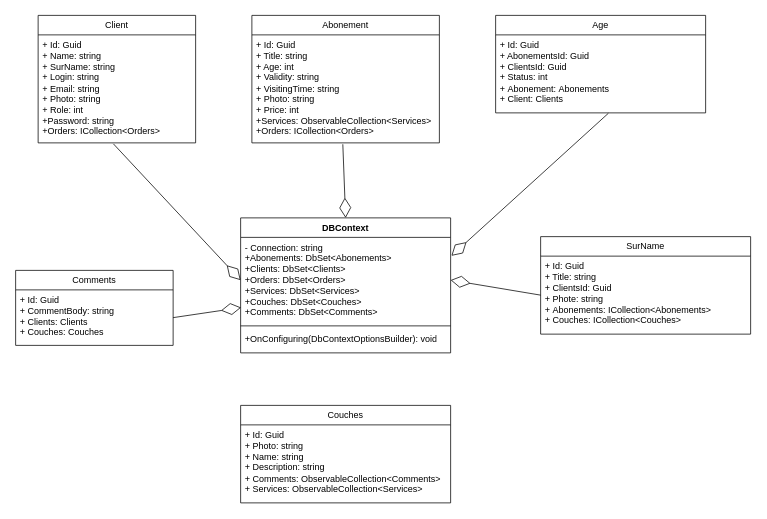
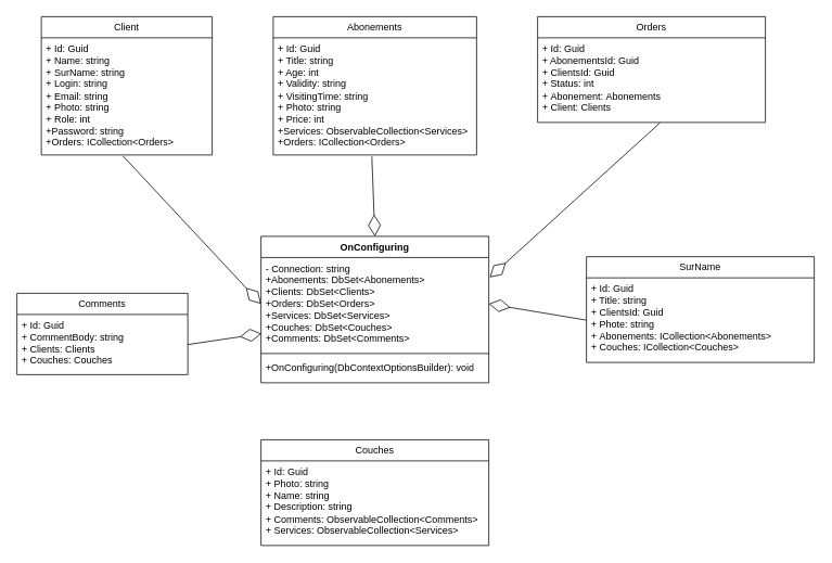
  <mxCell id="0" />
  <mxCell id="1" parent="0" />
- <mxCell id="2" value="DBContext" style="swimlane;fontStyle=1;align=center;verticalAlign=top;childLayout=stackLayout;horizontal=1;startSize=26;horizontalStack=0;resizeParent=1;resizeParentMax=0;resizeLast=0;collapsible=1;marginBottom=0;whiteSpace=wrap;html=1;" vertex="1" parent="1"><mxGeometry x="320" y="290" width="280" height="180" as="geometry"><mxRectangle x="320" y="500" width="100" height="30" as="alternateBounds" /></mxGeometry></mxCell>
+ <mxCell id="2" value="OnConfiguring" style="swimlane;fontStyle=1;align=center;verticalAlign=top;childLayout=stackLayout;horizontal=1;startSize=26;horizontalStack=0;resizeParent=1;resizeParentMax=0;resizeLast=0;collapsible=1;marginBottom=0;whiteSpace=wrap;html=1;" vertex="1" parent="1"><mxGeometry x="320" y="290" width="280" height="180" as="geometry"><mxRectangle x="320" y="500" width="100" height="30" as="alternateBounds" /></mxGeometry></mxCell>
  <mxCell id="3" value="- Connection: string&lt;br&gt;+Abonements:&amp;nbsp;DbSet&amp;lt;Abonements&amp;gt;&lt;br&gt;+Clients:&amp;nbsp;DbSet&amp;lt;Clients&amp;gt;&lt;br&gt;+Orders:&amp;nbsp;DbSet&amp;lt;Orders&amp;gt;&lt;br&gt;+Services:&amp;nbsp;DbSet&amp;lt;Services&amp;gt;&lt;br&gt;+Couches:&amp;nbsp;DbSet&amp;lt;Couches&amp;gt;&lt;br&gt;+Comments:&amp;nbsp;DbSet&amp;lt;Comments&amp;gt;" style="text;strokeColor=none;fillColor=none;align=left;verticalAlign=top;spacingLeft=4;spacingRight=4;overflow=hidden;rotatable=0;points=[[0,0.5],[1,0.5]];portConstraint=eastwest;whiteSpace=wrap;html=1;" vertex="1" parent="2"><mxGeometry y="26" width="280" height="114" as="geometry" /></mxCell>
  <mxCell id="4" value="" style="line;strokeWidth=1;fillColor=none;align=left;verticalAlign=middle;spacingTop=-1;spacingLeft=3;spacingRight=3;rotatable=0;labelPosition=right;points=[];portConstraint=eastwest;strokeColor=inherit;" vertex="1" parent="2"><mxGeometry y="140" width="280" height="8" as="geometry" /></mxCell>
  <mxCell id="5" value="+OnConfiguring(DbContextOptionsBuilder): void" style="text;strokeColor=none;fillColor=none;align=left;verticalAlign=top;spacingLeft=4;spacingRight=4;overflow=hidden;rotatable=0;points=[[0,0.5],[1,0.5]];portConstraint=eastwest;whiteSpace=wrap;html=1;" vertex="1" parent="2"><mxGeometry y="148" width="280" height="32" as="geometry" /></mxCell>
- <mxCell id="6" value="Abonement" style="swimlane;fontStyle=0;childLayout=stackLayout;horizontal=1;startSize=26;fillColor=none;horizontalStack=0;resizeParent=1;resizeParentMax=0;resizeLast=0;collapsible=1;marginBottom=0;whiteSpace=wrap;html=1;" vertex="1" parent="1"><mxGeometry x="335" y="20" width="250" height="170" as="geometry"><mxRectangle x="-190" y="760" width="110" height="30" as="alternateBounds" /></mxGeometry></mxCell>
+ <mxCell id="6" value="Abonements" style="swimlane;fontStyle=0;childLayout=stackLayout;horizontal=1;startSize=26;fillColor=none;horizontalStack=0;resizeParent=1;resizeParentMax=0;resizeLast=0;collapsible=1;marginBottom=0;whiteSpace=wrap;html=1;" vertex="1" parent="1"><mxGeometry x="335" y="20" width="250" height="170" as="geometry"><mxRectangle x="-190" y="760" width="110" height="30" as="alternateBounds" /></mxGeometry></mxCell>
  <mxCell id="7" value="+ Id: Guid&lt;br style=&quot;border-color: var(--border-color);&quot;&gt;+ Title: string&lt;br style=&quot;border-color: var(--border-color);&quot;&gt;+ Age: int&lt;br style=&quot;border-color: var(--border-color);&quot;&gt;+&amp;nbsp;Validity:&amp;nbsp;string&lt;br style=&quot;border-color: var(--border-color);&quot;&gt;+&amp;nbsp;VisitingTime:&amp;nbsp;string&lt;br style=&quot;border-color: var(--border-color);&quot;&gt;+&amp;nbsp;Photo: string&lt;br style=&quot;border-color: var(--border-color);&quot;&gt;+ Price: int&lt;br&gt;+Services: ObservableCollection&amp;lt;Services&amp;gt;&lt;br style=&quot;border-color: var(--border-color);&quot;&gt;+Orders:&amp;nbsp;ICollection&amp;lt;Orders&amp;gt;" style="text;strokeColor=none;fillColor=none;align=left;verticalAlign=top;spacingLeft=4;spacingRight=4;overflow=hidden;rotatable=0;points=[[0,0.5],[1,0.5]];portConstraint=eastwest;whiteSpace=wrap;html=1;" vertex="1" parent="6"><mxGeometry y="26" width="250" height="144" as="geometry" /></mxCell>
  <mxCell id="8" value="Client" style="swimlane;fontStyle=0;childLayout=stackLayout;horizontal=1;startSize=26;fillColor=none;horizontalStack=0;resizeParent=1;resizeParentMax=0;resizeLast=0;collapsible=1;marginBottom=0;whiteSpace=wrap;html=1;" vertex="1" parent="1"><mxGeometry x="50" y="20" width="210" height="170" as="geometry"><mxRectangle x="-190" y="760" width="110" height="30" as="alternateBounds" /></mxGeometry></mxCell>
  <mxCell id="9" value="+ Id: Guid&lt;br style=&quot;border-color: var(--border-color);&quot;&gt;+ Name: string&lt;br style=&quot;border-color: var(--border-color);&quot;&gt;+ SurName: string&lt;br style=&quot;border-color: var(--border-color);&quot;&gt;+&amp;nbsp;Login:&amp;nbsp;string&lt;br style=&quot;border-color: var(--border-color);&quot;&gt;+&amp;nbsp;Email:&amp;nbsp;string&lt;br style=&quot;border-color: var(--border-color);&quot;&gt;+&amp;nbsp;Photo: string&lt;br style=&quot;border-color: var(--border-color);&quot;&gt;+ Role: int&lt;br&gt;+Password: string&amp;nbsp;&lt;br style=&quot;border-color: var(--border-color);&quot;&gt;+Orders:&amp;nbsp;ICollection&amp;lt;Orders&amp;gt;" style="text;strokeColor=none;fillColor=none;align=left;verticalAlign=top;spacingLeft=4;spacingRight=4;overflow=hidden;rotatable=0;points=[[0,0.5],[1,0.5]];portConstraint=eastwest;whiteSpace=wrap;html=1;" vertex="1" parent="8"><mxGeometry y="26" width="210" height="144" as="geometry" /></mxCell>
  <mxCell id="10" value="Comments" style="swimlane;fontStyle=0;childLayout=stackLayout;horizontal=1;startSize=26;fillColor=none;horizontalStack=0;resizeParent=1;resizeParentMax=0;resizeLast=0;collapsible=1;marginBottom=0;whiteSpace=wrap;html=1;" vertex="1" parent="1"><mxGeometry x="20" y="360" width="210" height="100" as="geometry"><mxRectangle x="-190" y="760" width="110" height="30" as="alternateBounds" /></mxGeometry></mxCell>
  <mxCell id="11" value="+ Id: Guid&lt;br style=&quot;border-color: var(--border-color);&quot;&gt;+ CommentBody: string&lt;br style=&quot;border-color: var(--border-color);&quot;&gt;+&amp;nbsp;Clients:&amp;nbsp;Clients&lt;br&gt;+&amp;nbsp;Couches:&amp;nbsp;Couches" style="text;strokeColor=none;fillColor=none;align=left;verticalAlign=top;spacingLeft=4;spacingRight=4;overflow=hidden;rotatable=0;points=[[0,0.5],[1,0.5]];portConstraint=eastwest;whiteSpace=wrap;html=1;" vertex="1" parent="10"><mxGeometry y="26" width="210" height="74" as="geometry" /></mxCell>
  <mxCell id="12" value="Couches" style="swimlane;fontStyle=0;childLayout=stackLayout;horizontal=1;startSize=26;fillColor=none;horizontalStack=0;resizeParent=1;resizeParentMax=0;resizeLast=0;collapsible=1;marginBottom=0;whiteSpace=wrap;html=1;" vertex="1" parent="1"><mxGeometry x="320" y="540" width="280" height="130" as="geometry"><mxRectangle x="-190" y="760" width="110" height="30" as="alternateBounds" /></mxGeometry></mxCell>
  <mxCell id="13" value="+ Id: Guid&lt;br style=&quot;border-color: var(--border-color);&quot;&gt;+ Photo: string&lt;br style=&quot;border-color: var(--border-color);&quot;&gt;+ Name: string&lt;br style=&quot;border-color: var(--border-color);&quot;&gt;+&amp;nbsp;Description:&amp;nbsp;string&lt;br style=&quot;border-color: var(--border-color);&quot;&gt;+&amp;nbsp;Comments:&amp;nbsp;ObservableCollection&amp;lt;Comments&amp;gt;&lt;br&gt;+&amp;nbsp;Services:&amp;nbsp;ObservableCollection&amp;lt;Services&amp;gt;" style="text;strokeColor=none;fillColor=none;align=left;verticalAlign=top;spacingLeft=4;spacingRight=4;overflow=hidden;rotatable=0;points=[[0,0.5],[1,0.5]];portConstraint=eastwest;whiteSpace=wrap;html=1;" vertex="1" parent="12"><mxGeometry y="26" width="280" height="104" as="geometry" /></mxCell>
- <mxCell id="14" value="Age" style="swimlane;fontStyle=0;childLayout=stackLayout;horizontal=1;startSize=26;fillColor=none;horizontalStack=0;resizeParent=1;resizeParentMax=0;resizeLast=0;collapsible=1;marginBottom=0;whiteSpace=wrap;html=1;" vertex="1" parent="1"><mxGeometry x="660" y="20" width="280" height="130" as="geometry"><mxRectangle x="-190" y="760" width="110" height="30" as="alternateBounds" /></mxGeometry></mxCell>
+ <mxCell id="14" value="Orders" style="swimlane;fontStyle=0;childLayout=stackLayout;horizontal=1;startSize=26;fillColor=none;horizontalStack=0;resizeParent=1;resizeParentMax=0;resizeLast=0;collapsible=1;marginBottom=0;whiteSpace=wrap;html=1;" vertex="1" parent="1"><mxGeometry x="660" y="20" width="280" height="130" as="geometry"><mxRectangle x="-190" y="760" width="110" height="30" as="alternateBounds" /></mxGeometry></mxCell>
  <mxCell id="15" value="+ Id: Guid&lt;br style=&quot;border-color: var(--border-color);&quot;&gt;+ AbonementsId: Guid&lt;br style=&quot;border-color: var(--border-color);&quot;&gt;+ ClientsId: Guid&lt;br style=&quot;border-color: var(--border-color);&quot;&gt;+&amp;nbsp;Status:&amp;nbsp;int&lt;br style=&quot;border-color: var(--border-color);&quot;&gt;+&amp;nbsp;Abonement:&amp;nbsp;Abonements&lt;br&gt;+&amp;nbsp;Client:&amp;nbsp;Clients" style="text;strokeColor=none;fillColor=none;align=left;verticalAlign=top;spacingLeft=4;spacingRight=4;overflow=hidden;rotatable=0;points=[[0,0.5],[1,0.5]];portConstraint=eastwest;whiteSpace=wrap;html=1;" vertex="1" parent="14"><mxGeometry y="26" width="280" height="104" as="geometry" /></mxCell>
  <mxCell id="16" value="SurName" style="swimlane;fontStyle=0;childLayout=stackLayout;horizontal=1;startSize=26;fillColor=none;horizontalStack=0;resizeParent=1;resizeParentMax=0;resizeLast=0;collapsible=1;marginBottom=0;whiteSpace=wrap;html=1;" vertex="1" parent="1"><mxGeometry x="720" y="315" width="280" height="130" as="geometry"><mxRectangle x="-190" y="760" width="110" height="30" as="alternateBounds" /></mxGeometry></mxCell>
  <mxCell id="17" value="+ Id: Guid&lt;br style=&quot;border-color: var(--border-color);&quot;&gt;+ Title: string&lt;br style=&quot;border-color: var(--border-color);&quot;&gt;+ ClientsId: Guid&lt;br style=&quot;border-color: var(--border-color);&quot;&gt;+&amp;nbsp;Phote:&amp;nbsp;string&lt;br style=&quot;border-color: var(--border-color);&quot;&gt;+&amp;nbsp;Abonements:&amp;nbsp;ICollection&amp;lt;Abonements&amp;gt;&lt;br&gt;+&amp;nbsp;Couches:&amp;nbsp;ICollection&amp;lt;Couches&amp;gt;" style="text;strokeColor=none;fillColor=none;align=left;verticalAlign=top;spacingLeft=4;spacingRight=4;overflow=hidden;rotatable=0;points=[[0,0.5],[1,0.5]];portConstraint=eastwest;whiteSpace=wrap;html=1;" vertex="1" parent="16"><mxGeometry y="26" width="280" height="104" as="geometry" /></mxCell>
  <mxCell id="18" value="" style="endArrow=diamondThin;endFill=0;endSize=24;html=1;rounded=0;exitX=0.478;exitY=1.009;exitDx=0;exitDy=0;exitPerimeter=0;entryX=0;entryY=0.5;entryDx=0;entryDy=0;" edge="1" parent="1" source="9" target="3"><mxGeometry width="160" relative="1" as="geometry"><mxPoint x="400" y="300" as="sourcePoint" /><mxPoint x="560" y="300" as="targetPoint" /></mxGeometry></mxCell>
  <mxCell id="19" value="" style="endArrow=diamondThin;endFill=0;endSize=24;html=1;rounded=0;exitX=1;exitY=0.5;exitDx=0;exitDy=0;entryX=0.002;entryY=0.821;entryDx=0;entryDy=0;entryPerimeter=0;" edge="1" parent="1" source="11" target="3"><mxGeometry width="160" relative="1" as="geometry"><mxPoint x="150" y="520" as="sourcePoint" /><mxPoint x="320" y="702" as="targetPoint" /></mxGeometry></mxCell>
  <mxCell id="20" value="" style="endArrow=diamondThin;endFill=0;endSize=24;html=1;rounded=0;exitX=0.485;exitY=1.013;exitDx=0;exitDy=0;entryX=0.5;entryY=0;entryDx=0;entryDy=0;exitPerimeter=0;" edge="1" parent="1" source="7" target="2"><mxGeometry width="160" relative="1" as="geometry"><mxPoint x="400" y="243" as="sourcePoint" /><mxPoint x="491" y="230" as="targetPoint" /></mxGeometry></mxCell>
  <mxCell id="21" value="" style="endArrow=diamondThin;endFill=0;endSize=24;html=1;rounded=0;exitX=0.537;exitY=1.005;exitDx=0;exitDy=0;entryX=1.004;entryY=0.215;entryDx=0;entryDy=0;entryPerimeter=0;exitPerimeter=0;" edge="1" parent="1" source="15" target="3"><mxGeometry width="160" relative="1" as="geometry"><mxPoint x="630" y="243" as="sourcePoint" /><mxPoint x="721" y="230" as="targetPoint" /></mxGeometry></mxCell>
  <mxCell id="22" value="" style="endArrow=diamondThin;endFill=0;endSize=24;html=1;rounded=0;exitX=0;exitY=0.5;exitDx=0;exitDy=0;entryX=1;entryY=0.5;entryDx=0;entryDy=0;" edge="1" parent="1" source="17" target="3"><mxGeometry width="160" relative="1" as="geometry"><mxPoint x="650" y="442" as="sourcePoint" /><mxPoint x="654" y="540" as="targetPoint" /></mxGeometry></mxCell>
